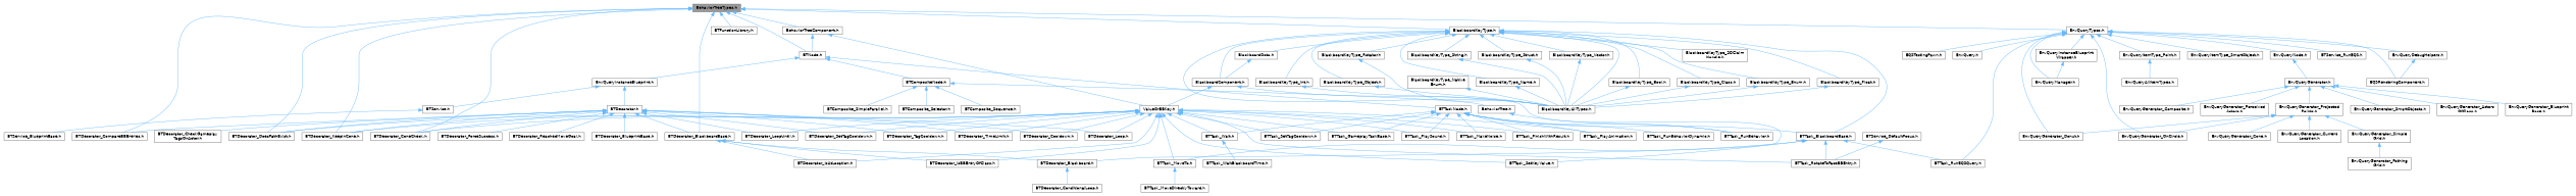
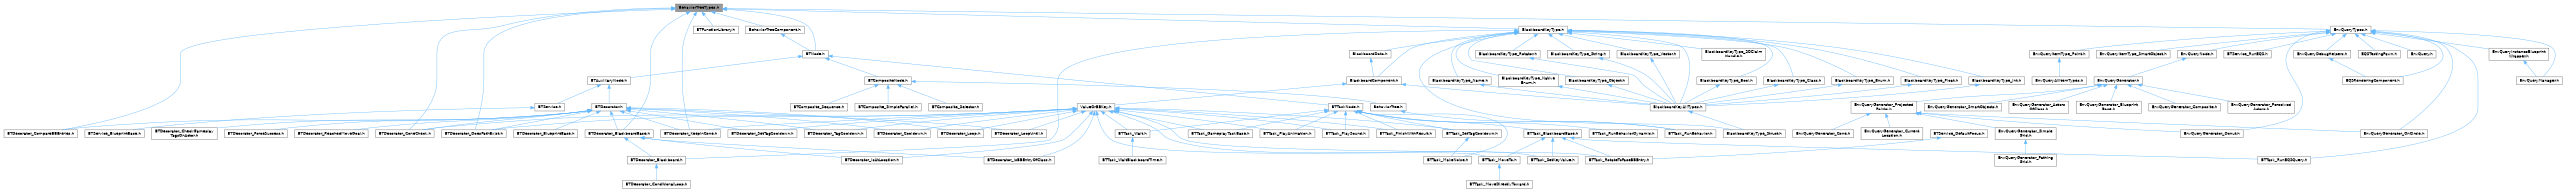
  digraph {
    node [color=grey40 fillcolor=white fontname=Helvetica fontsize=10 shape=box style=filled]
    edge [color=steelblue1 dir=back fontname=Helvetica fontsize=10 labelfontname=Helvetica labelfontsize=10 style=solid]
    n1 [color=gray40 fillcolor=grey60 fontcolor=black height=0.2 label="BehaviorTreeTypes.h" width=0.4]
    n2 [height=0.2 label="BTDecorator_BlackboardBase.h" width=0.4]
    n3 [height=0.2 label="BTDecorator_CompareBBEntries.h" width=0.4]
    n4 [height=0.2 label="BTDecorator_ConeCheck.h" width=0.4]
    n5 [height=0.2 label="BTDecorator_DoesPathExist.h" width=0.4]
    n6 [height=0.2 label="BTDecorator_KeepInCone.h" width=0.4]
    n7 [height=0.2 label="BTFunctionLibrary.h" width=0.4]
    n8 [height=0.2 label="BTNode.h" width=0.4]
    n9 [height=0.2 label="BehaviorTreeComponent.h" width=0.4]
    n10 [height=0.2 label="BlackboardKeyType.h" width=0.4]
    n11 [height=0.2 label="EnvQueryTypes.h" width=0.4]
    n12 [height=0.2 label="BTDecorator_Blackboard.h" width=0.4]
    n13 [height=0.2 label="BTDecorator_IsAtLocation.h" width=0.4]
    n14 [height=0.2 label="BTDecorator_IsBBEntryOfClass.h" width=0.4]
-   n15 [height=0.2 label="EnvQueryInstanceBlueprint.h" width=0.4]
+   n15 [height=0.2 label="BTAuxiliaryNode.h" width=0.4]
    n16 [height=0.2 label="BTCompositeNode.h" width=0.4]
    n17 [height=0.2 label="BTTaskNode.h" width=0.4]
    n18 [height=0.2 label="ValueOrBBKey.h" width=0.4]
    n19 [height=0.2 label="BlackboardComponent.h" width=0.4]
    n20 [height=0.2 label="BlackboardKeyAllTypes.h" width=0.4]
    n21 [height=0.2 label="BlackboardData.h" width=0.4]
    n22 [height=0.2 label="BlackboardKeyType_Bool.h" width=0.4]
    n23 [height=0.2 label="BlackboardKeyType_Class.h" width=0.4]
    n24 [height=0.2 label="BlackboardKeyType_Enum.h" width=0.4]
    n25 [height=0.2 label="BlackboardKeyType_Float.h" width=0.4]
    n26 [height=0.2 label="BlackboardKeyType_Int.h" width=0.4]
    n27 [height=0.2 label="BlackboardKeyType_Name.h" width=0.4]
    n28 [height=0.2 label="BlackboardKeyType_Native\lEnum.h" width=0.4]
    n29 [height=0.2 label="BlackboardKeyType_Object.h" width=0.4]
    n30 [height=0.2 label="BlackboardKeyType_Rotator.h" width=0.4]
    n31 [height=0.2 label="BlackboardKeyType_SOClaim\lHandle.h" width=0.4]
    n32 [height=0.2 label="BlackboardKeyType_String.h" width=0.4]
    n33 [height=0.2 label="BlackboardKeyType_Struct.h" width=0.4]
    n34 [height=0.2 label="BlackboardKeyType_Vector.h" width=0.4]
    n35 [height=0.2 label="BTService_RunEQS.h" width=0.4]
    n36 [height=0.2 label="BTTask_RunEQSQuery.h" width=0.4]
    n37 [height=0.2 label="EQSRenderingComponent.h" width=0.4]
    n38 [height=0.2 label="EQSTestingPawn.h" width=0.4]
    n39 [height=0.2 label="EnvQuery.h" width=0.4]
    n40 [height=0.2 label="EnvQueryDebugHelpers.h" width=0.4]
    n41 [height=0.2 label="EnvQueryGenerator_Donut.h" width=0.4]
    n42 [height=0.2 label="EnvQueryGenerator_OnCircle.h" width=0.4]
    n43 [height=0.2 label="EnvQueryInstanceBlueprint\lWrapper.h" width=0.4]
    n44 [height=0.2 label="EnvQueryManager.h" width=0.4]
    n45 [height=0.2 label="EnvQueryItemType_Point.h" width=0.4]
    n46 [height=0.2 label="EnvQueryItemType_SmartObject.h" width=0.4]
    n47 [height=0.2 label="EnvQueryNode.h" width=0.4]
    n48 [height=0.2 label="BTDecorator_ConditionalLoop.h" width=0.4]
    n49 [height=0.2 label="BTDecorator.h" width=0.4]
    n50 [height=0.2 label="BTService.h" width=0.4]
    n51 [height=0.2 label="BTComposite_Selector.h" width=0.4]
    n52 [height=0.2 label="BTComposite_Sequence.h" width=0.4]
    n53 [height=0.2 label="BTComposite_SimpleParallel.h" width=0.4]
    n54 [height=0.2 label="BehaviorTree.h" width=0.4]
    n55 [height=0.2 label="BTTask_RunBehavior.h" width=0.4]
    n56 [height=0.2 label="BTTask_BlackboardBase.h" width=0.4]
    n57 [height=0.2 label="BTTask_FinishWithResult.h" width=0.4]
    n58 [height=0.2 label="BTTask_GameplayTaskBase.h" width=0.4]
    n59 [height=0.2 label="BTTask_MakeNoise.h" width=0.4]
    n60 [height=0.2 label="BTTask_PlayAnimation.h" width=0.4]
    n61 [height=0.2 label="BTTask_PlaySound.h" width=0.4]
    n62 [height=0.2 label="BTTask_RunBehaviorDynamic.h" width=0.4]
    n63 [height=0.2 label="BTTask_SetTagCooldown.h" width=0.4]
    n64 [height=0.2 label="BTTask_Wait.h" width=0.4]
    n65 [height=0.2 label="BTDecorator_BlueprintBase.h" width=0.4]
    n66 [height=0.2 label="BTDecorator_CheckGameplay\lTagsOnActor.h" width=0.4]
    n67 [height=0.2 label="BTDecorator_Cooldown.h" width=0.4]
    n68 [height=0.2 label="BTDecorator_ForceSuccess.h" width=0.4]
    n69 [height=0.2 label="BTDecorator_Loop.h" width=0.4]
    n70 [height=0.2 label="BTDecorator_LoopUntil.h" width=0.4]
    n71 [height=0.2 label="BTDecorator_ReachedMoveGoal.h" width=0.4]
    n72 [height=0.2 label="BTDecorator_SetTagCooldown.h" width=0.4]
    n73 [height=0.2 label="BTDecorator_TagCooldown.h" width=0.4]
-   n74 [height=0.2 label="BTDecorator_TimeLimit.h" width=0.4]
    n75 [height=0.2 label="BTService_BlueprintBase.h" width=0.4]
    n76 [height=0.2 label="BTService_DefaultFocus.h" width=0.4]
    n77 [height=0.2 label="BTTask_RotateToFaceBBEntry.h" width=0.4]
    n78 [height=0.2 label="BTTask_MoveTo.h" width=0.4]
    n79 [height=0.2 label="BTTask_SetKeyValue.h" width=0.4]
    n80 [height=0.2 label="BTTask_WaitBlackboardTime.h" width=0.4]
    n81 [height=0.2 label="BTTask_MoveDirectlyToward.h" width=0.4]
    n82 [height=0.2 label="EnvQueryAllItemTypes.h" width=0.4]
    n83 [height=0.2 label="EnvQueryGenerator.h" width=0.4]
    n84 [height=0.2 label="EnvQueryGenerator_Actors\lOfClass.h" width=0.4]
    n85 [height=0.2 label="EnvQueryGenerator_Blueprint\lBase.h" width=0.4]
    n86 [height=0.2 label="EnvQueryGenerator_Composite.h" width=0.4]
    n87 [height=0.2 label="EnvQueryGenerator_Perceived\lActors.h" width=0.4]
    n88 [height=0.2 label="EnvQueryGenerator_Projected\lPoints.h" width=0.4]
    n89 [height=0.2 label="EnvQueryGenerator_SmartObjects.h" width=0.4]
    n90 [height=0.2 label="EnvQueryGenerator_Cone.h" width=0.4]
    n91 [height=0.2 label="EnvQueryGenerator_Current\lLocation.h" width=0.4]
    n92 [height=0.2 label="EnvQueryGenerator_Simple\lGrid.h" width=0.4]
    n93 [height=0.2 label="EnvQueryGenerator_Pathing\lGrid.h" width=0.4]
    n1 -> n2
    n1 -> n3
    n1 -> n4
    n1 -> n5
    n1 -> n6
    n1 -> n7
    n1 -> n8
    n1 -> n9
    n1 -> n10
    n1 -> n11
    n2 -> n12
    n2 -> n13
    n2 -> n14
    n8 -> n15
    n8 -> n16
    n8 -> n17
    n9 -> n8
-   n9 -> n18
    n10 -> n12
    n10 -> n19
    n10 -> n20
    n10 -> n21
    n10 -> n22
    n10 -> n23
    n10 -> n24
    n10 -> n25
    n10 -> n26
    n10 -> n27
-   n10 -> n56
+   n10 -> n28
    n10 -> n29
    n10 -> n30
    n10 -> n31
    n10 -> n32
    n10 -> n33
    n10 -> n34
    n11 -> n35
    n11 -> n36
    n11 -> n37
    n11 -> n38
    n11 -> n39
    n11 -> n40
    n11 -> n41
    n11 -> n42
    n11 -> n43
    n11 -> n44
    n11 -> n45
    n11 -> n46
    n11 -> n47
    n12 -> n48
    n15 -> n49
    n15 -> n50
    n16 -> n51
    n16 -> n52
    n16 -> n53
    n16 -> n54
    n17 -> n55
    n17 -> n56
    n17 -> n57
    n17 -> n58
    n17 -> n59
    n17 -> n60
    n17 -> n61
    n17 -> n62
    n17 -> n63
    n17 -> n64
    n18 -> n4
    n18 -> n5
    n18 -> n6
    n18 -> n13
    n18 -> n14
    n18 -> n57
    n18 -> n58
-   n18 -> n59
+   n63 -> n59
    n18 -> n60
    n18 -> n61
    n18 -> n63
    n18 -> n64
    n18 -> n67
    n18 -> n69
    n18 -> n70
    n18 -> n72
    n18 -> n73
-   n18 -> n74
    n18 -> n77
    n18 -> n78
    n18 -> n79
    n19 -> n18
    n19 -> n20
    n21 -> n19
    n22 -> n20
    n23 -> n20
    n24 -> n20
    n25 -> n20
    n26 -> n20
    n27 -> n20
    n28 -> n20
    n29 -> n20
    n30 -> n20
    n32 -> n20
-   n33 -> n20
+   n20 -> n33
    n34 -> n20
    n40 -> n37
    n43 -> n44
    n45 -> n82
    n47 -> n83
    n49 -> n2
    n49 -> n3
    n49 -> n4
    n49 -> n5
    n49 -> n6
    n49 -> n65
    n49 -> n66
    n49 -> n67
    n49 -> n68
    n49 -> n69
    n49 -> n70
    n49 -> n71
    n49 -> n72
    n49 -> n73
-   n49 -> n74
    n50 -> n75
    n54 -> n55
    n56 -> n36
    n56 -> n77
    n56 -> n78
    n56 -> n79
    n64 -> n80
    n76 -> n77
    n78 -> n81
    n83 -> n84
    n83 -> n85
    n83 -> n86
    n83 -> n87
    n83 -> n88
    n83 -> n89
    n88 -> n41
    n88 -> n42
    n88 -> n90
    n88 -> n91
    n88 -> n92
    n92 -> n93
  }
